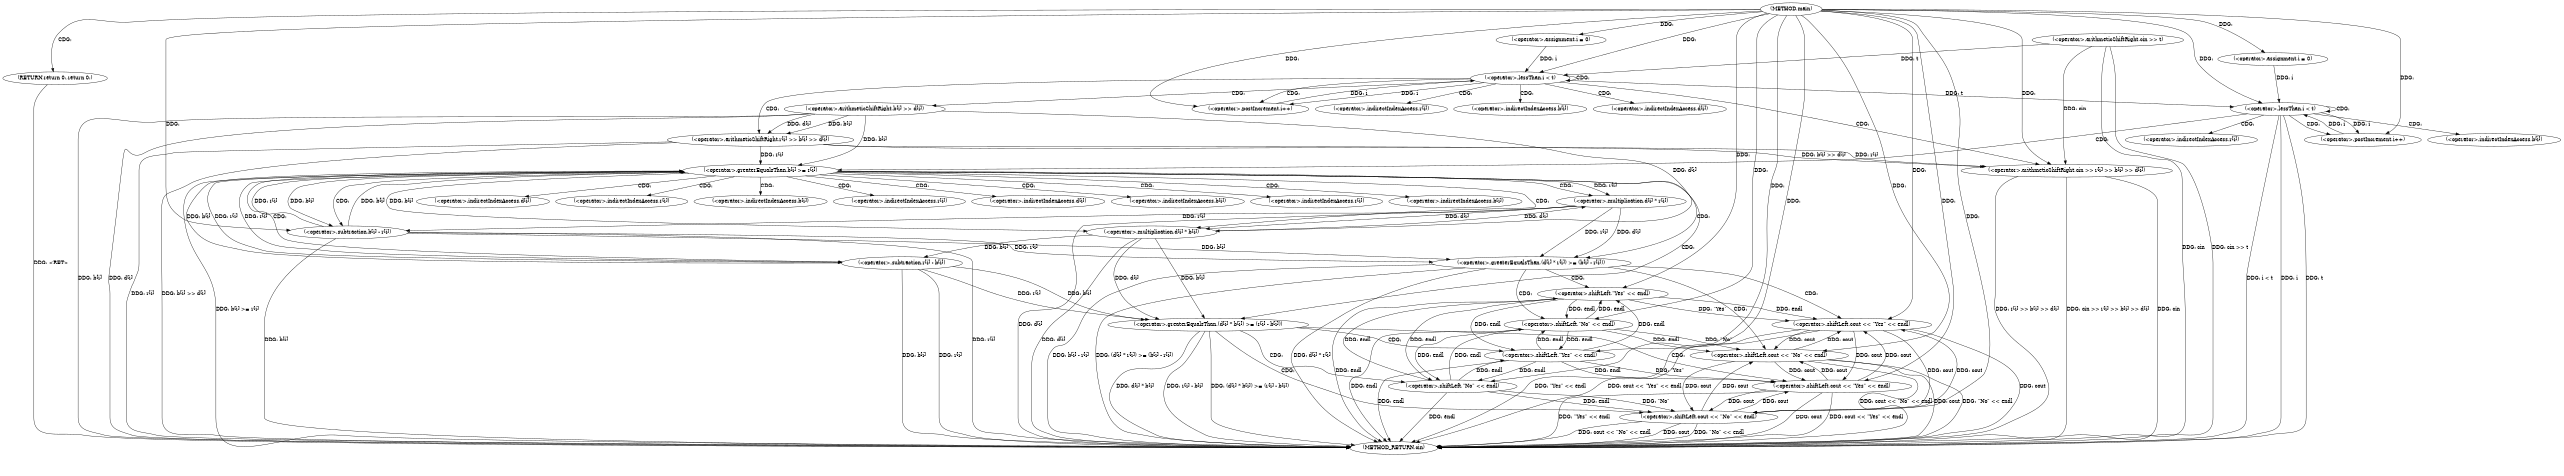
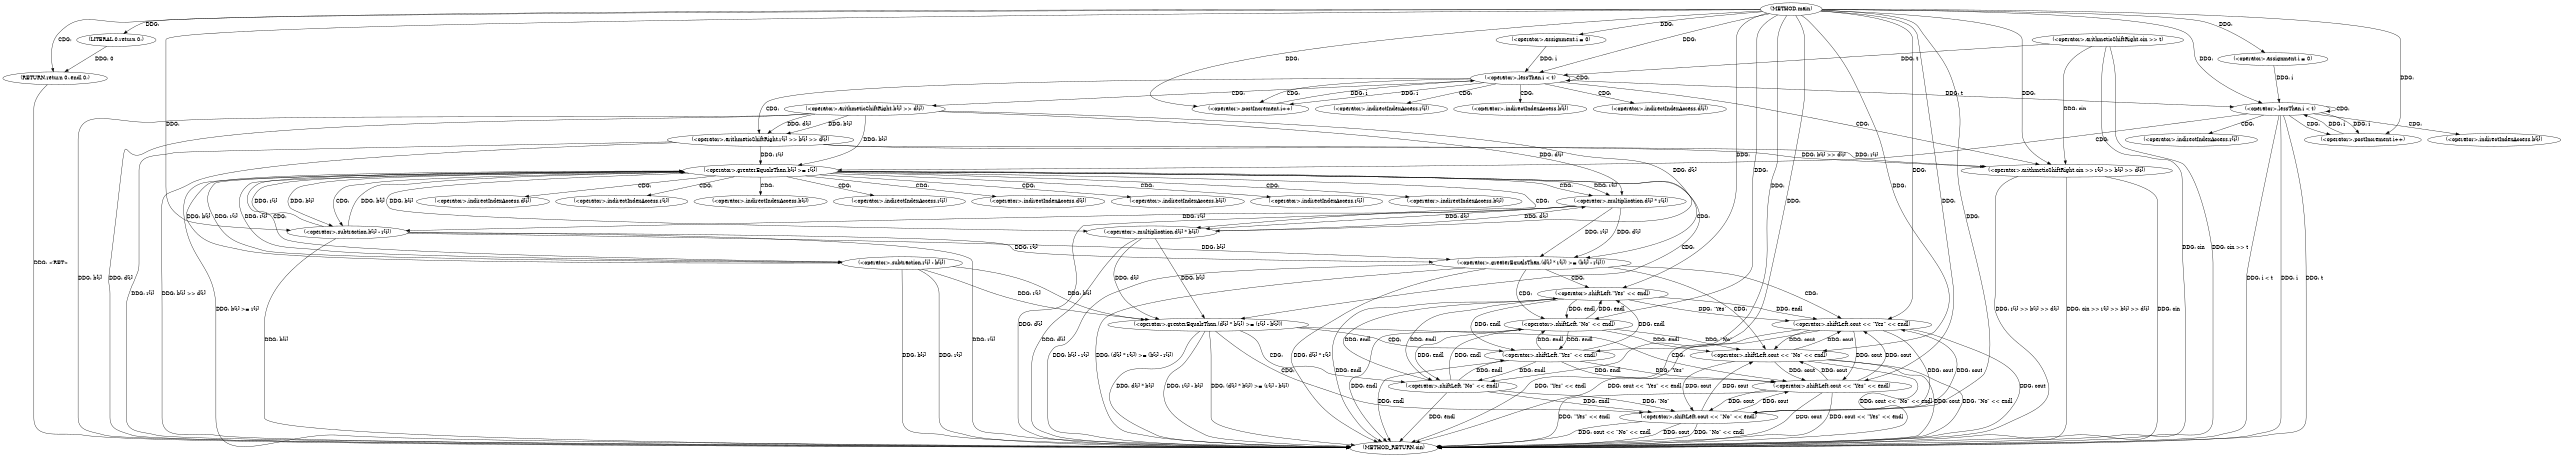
  digraph {
    n1 [label="(METHOD,main)"]
-   n2 [label="(RETURN,return 0;,return 0;)"]
+   n2 [label="(RETURN,return 0;,endl 0;)"]
    n3 [label="(<operator>.assignment,i = 0)"]
    n4 [label="(<operator>.lessThan,i < t)"]
    n5 [label="(<operator>.postIncrement,i++)"]
    n6 [label="(<operator>.assignment,i = 0)"]
    n7 [label="(<operator>.lessThan,i < t)"]
    n8 [label="(<operator>.postIncrement,i++)"]
+   n9 [label="(LITERAL,0,return 0;)"]
    n10 [label="(<operator>.arithmeticShiftRight,cin >> r[i] >> b[i] >> d[i])"]
    n11 [label="(<operator>.shiftLeft,cout << \"Yes\" << endl)"]
    n12 [label="(<operator>.shiftLeft,cout << \"No\" << endl)"]
    n13 [label="(<operator>.shiftLeft,cout << \"Yes\" << endl)"]
    n14 [label="(<operator>.shiftLeft,\"Yes\" << endl)"]
    n15 [label="(<operator>.shiftLeft,cout << \"No\" << endl)"]
    n16 [label="(<operator>.shiftLeft,\"No\" << endl)"]
    n17 [label="(<operator>.shiftLeft,\"Yes\" << endl)"]
    n18 [label="(<operator>.shiftLeft,\"No\" << endl)"]
    n19 [label="(<operator>.subtraction,b[i] - r[i])"]
    n20 [label="(<operator>.arithmeticShiftRight,cin >> t)"]
    n21 [label="(METHOD_RETURN,cin)"]
    n22 [label="(<operator>.arithmeticShiftRight,r[i] >> b[i] >> d[i])"]
    n23 [label="(<operator>.arithmeticShiftRight,b[i] >> d[i])"]
    n24 [label="(<operator>.indirectIndexAccess,r[i])"]
    n25 [label="(<operator>.indirectIndexAccess,b[i])"]
    n26 [label="(<operator>.indirectIndexAccess,d[i])"]
    n27 [label="(<operator>.greaterEqualsThan,b[i] >= r[i])"]
    n28 [label="(<operator>.indirectIndexAccess,b[i])"]
    n29 [label="(<operator>.indirectIndexAccess,r[i])"]
    n30 [label="(<operator>.multiplication,d[i] * r[i])"]
    n31 [label="(<operator>.multiplication,d[i] * b[i])"]
    n32 [label="(<operator>.greaterEqualsThan,(d[i] * r[i]) >= (b[i] - r[i]))"]
    n33 [label="(<operator>.greaterEqualsThan,(d[i] * b[i]) >= (r[i] - b[i]))"]
    n34 [label="(<operator>.subtraction,r[i] - b[i])"]
    n35 [label="(<operator>.indirectIndexAccess,d[i])"]
    n36 [label="(<operator>.indirectIndexAccess,r[i])"]
    n37 [label="(<operator>.indirectIndexAccess,b[i])"]
    n38 [label="(<operator>.indirectIndexAccess,r[i])"]
    n39 [label="(<operator>.indirectIndexAccess,d[i])"]
    n40 [label="(<operator>.indirectIndexAccess,b[i])"]
    n41 [label="(<operator>.indirectIndexAccess,r[i])"]
    n42 [label="(<operator>.indirectIndexAccess,b[i])"]
    n1 -> n2 [label="CDG: "]
    n1 -> n3 [label="DDG: "]
    n1 -> n4 [label="DDG: "]
    n1 -> n5 [label="DDG: "]
    n1 -> n6 [label="DDG: "]
    n1 -> n7 [label="DDG: "]
    n1 -> n8 [label="DDG: "]
+   n1 -> n9 [label="DDG: "]
    n1 -> n10 [label="DDG: "]
    n1 -> n11 [label="DDG: "]
    n1 -> n12 [label="DDG: "]
    n1 -> n13 [label="DDG: "]
    n1 -> n14 [label="DDG: "]
    n1 -> n15 [label="DDG: "]
    n1 -> n16 [label="DDG: "]
    n1 -> n17 [label="DDG: "]
    n1 -> n18 [label="DDG: "]
    n1 -> n19 [label="DDG: "]
    n2 -> n21 [label="DDG: <RET>"]
    n3 -> n4 [label="DDG: i"]
    n4 -> n4 [label="CDG: "]
    n4 -> n5 [label="DDG: i"]
    n4 -> n5 [label="CDG: "]
    n4 -> n7 [label="DDG: t"]
    n4 -> n10 [label="CDG: "]
    n4 -> n22 [label="CDG: "]
    n4 -> n23 [label="CDG: "]
    n4 -> n24 [label="CDG: "]
    n4 -> n25 [label="CDG: "]
    n4 -> n26 [label="CDG: "]
    n5 -> n4 [label="DDG: i"]
    n6 -> n7 [label="DDG: i"]
    n7 -> n7 [label="CDG: "]
    n7 -> n8 [label="DDG: i"]
    n7 -> n8 [label="CDG: "]
    n7 -> n21 [label="DDG: i"]
    n7 -> n21 [label="DDG: t"]
    n7 -> n21 [label="DDG: i < t"]
    n7 -> n27 [label="CDG: "]
    n7 -> n28 [label="CDG: "]
    n7 -> n29 [label="CDG: "]
    n8 -> n7 [label="DDG: i"]
+   n9 -> n2 [label="DDG: 0"]
    n10 -> n21 [label="DDG: cin"]
    n10 -> n21 [label="DDG: r[i] >> b[i] >> d[i]"]
    n10 -> n21 [label="DDG: cin >> r[i] >> b[i] >> d[i]"]
    n11 -> n12 [label="DDG: cout"]
    n11 -> n13 [label="DDG: cout"]
    n11 -> n15 [label="DDG: cout"]
    n11 -> n21 [label="DDG: cout"]
    n11 -> n21 [label="DDG: \"Yes\" << endl"]
    n11 -> n21 [label="DDG: cout << \"Yes\" << endl"]
    n12 -> n11 [label="DDG: cout"]
    n12 -> n13 [label="DDG: cout"]
    n12 -> n15 [label="DDG: cout"]
    n12 -> n21 [label="DDG: cout"]
    n12 -> n21 [label="DDG: \"No\" << endl"]
    n12 -> n21 [label="DDG: cout << \"No\" << endl"]
    n13 -> n11 [label="DDG: cout"]
    n13 -> n12 [label="DDG: cout"]
    n13 -> n15 [label="DDG: cout"]
    n13 -> n21 [label="DDG: cout"]
    n13 -> n21 [label="DDG: \"Yes\" << endl"]
    n13 -> n21 [label="DDG: cout << \"Yes\" << endl"]
    n14 -> n11 [label="DDG: \"Yes\""]
    n14 -> n11 [label="DDG: endl"]
    n14 -> n16 [label="DDG: endl"]
    n14 -> n17 [label="DDG: endl"]
    n14 -> n18 [label="DDG: endl"]
    n14 -> n21 [label="DDG: endl"]
    n15 -> n11 [label="DDG: cout"]
    n15 -> n12 [label="DDG: cout"]
    n15 -> n13 [label="DDG: cout"]
    n15 -> n21 [label="DDG: cout"]
    n15 -> n21 [label="DDG: \"No\" << endl"]
    n15 -> n21 [label="DDG: cout << \"No\" << endl"]
    n16 -> n12 [label="DDG: endl"]
    n16 -> n12 [label="DDG: \"No\""]
    n16 -> n14 [label="DDG: endl"]
    n16 -> n17 [label="DDG: endl"]
    n16 -> n18 [label="DDG: endl"]
    n16 -> n21 [label="DDG: endl"]
    n17 -> n13 [label="DDG: endl"]
    n17 -> n13 [label="DDG: \"Yes\""]
    n17 -> n14 [label="DDG: endl"]
    n17 -> n16 [label="DDG: endl"]
    n17 -> n18 [label="DDG: endl"]
    n17 -> n21 [label="DDG: endl"]
    n18 -> n14 [label="DDG: endl"]
    n18 -> n15 [label="DDG: \"No\""]
    n18 -> n15 [label="DDG: endl"]
    n18 -> n16 [label="DDG: endl"]
    n18 -> n17 [label="DDG: endl"]
    n18 -> n21 [label="DDG: endl"]
    n19 -> n21 [label="DDG: b[i]"]
    n19 -> n21 [label="DDG: r[i]"]
    n19 -> n27 [label="DDG: b[i]"]
    n19 -> n27 [label="DDG: r[i]"]
    n19 -> n32 [label="DDG: b[i]"]
    n19 -> n32 [label="DDG: r[i]"]
    n20 -> n4 [label="DDG: t"]
    n20 -> n10 [label="DDG: cin"]
    n20 -> n21 [label="DDG: cin"]
    n20 -> n21 [label="DDG: cin >> t"]
    n22 -> n10 [label="DDG: r[i]"]
    n22 -> n10 [label="DDG: b[i] >> d[i]"]
    n22 -> n21 [label="DDG: r[i]"]
    n22 -> n21 [label="DDG: b[i] >> d[i]"]
    n22 -> n27 [label="DDG: r[i]"]
    n23 -> n21 [label="DDG: b[i]"]
    n23 -> n21 [label="DDG: d[i]"]
    n23 -> n22 [label="DDG: b[i]"]
    n23 -> n22 [label="DDG: d[i]"]
    n23 -> n27 [label="DDG: b[i]"]
+   n23 -> n30 [label="DDG: d[i]"]
    n23 -> n31 [label="DDG: d[i]"]
    n27 -> n19 [label="DDG: b[i]"]
    n27 -> n19 [label="CDG: "]
    n27 -> n21 [label="DDG: b[i] >= r[i]"]
    n27 -> n30 [label="DDG: r[i]"]
    n27 -> n30 [label="CDG: "]
    n27 -> n31 [label="DDG: b[i]"]
    n27 -> n31 [label="CDG: "]
    n27 -> n32 [label="CDG: "]
    n27 -> n33 [label="CDG: "]
    n27 -> n34 [label="DDG: r[i]"]
    n27 -> n34 [label="CDG: "]
    n27 -> n35 [label="CDG: "]
    n27 -> n36 [label="CDG: "]
    n27 -> n37 [label="CDG: "]
    n27 -> n38 [label="CDG: "]
    n27 -> n39 [label="CDG: "]
    n27 -> n40 [label="CDG: "]
    n27 -> n41 [label="CDG: "]
    n27 -> n42 [label="CDG: "]
    n30 -> n19 [label="DDG: r[i]"]
    n30 -> n21 [label="DDG: d[i]"]
    n30 -> n31 [label="DDG: d[i]"]
    n30 -> n32 [label="DDG: r[i]"]
    n30 -> n32 [label="DDG: d[i]"]
    n31 -> n21 [label="DDG: d[i]"]
    n31 -> n30 [label="DDG: d[i]"]
    n31 -> n33 [label="DDG: d[i]"]
    n31 -> n33 [label="DDG: b[i]"]
-   n31 -> n34 [label="DDG: b[i]"]
    n32 -> n11 [label="CDG: "]
    n32 -> n12 [label="CDG: "]
    n32 -> n14 [label="CDG: "]
    n32 -> n16 [label="CDG: "]
    n32 -> n21 [label="DDG: d[i] * r[i]"]
    n32 -> n21 [label="DDG: b[i] - r[i]"]
    n32 -> n21 [label="DDG: (d[i] * r[i]) >= (b[i] - r[i])"]
    n33 -> n13 [label="CDG: "]
    n33 -> n15 [label="CDG: "]
    n33 -> n17 [label="CDG: "]
    n33 -> n18 [label="CDG: "]
    n33 -> n21 [label="DDG: d[i] * b[i]"]
    n33 -> n21 [label="DDG: r[i] - b[i]"]
    n33 -> n21 [label="DDG: (d[i] * b[i]) >= (r[i] - b[i])"]
    n34 -> n21 [label="DDG: r[i]"]
    n34 -> n21 [label="DDG: b[i]"]
    n34 -> n27 [label="DDG: b[i]"]
    n34 -> n27 [label="DDG: r[i]"]
    n34 -> n33 [label="DDG: b[i]"]
    n34 -> n33 [label="DDG: r[i]"]
  }
